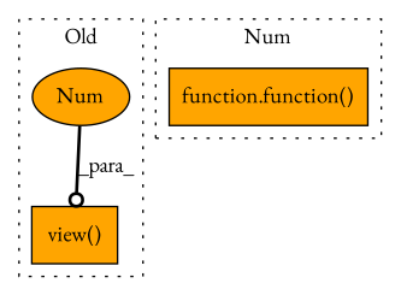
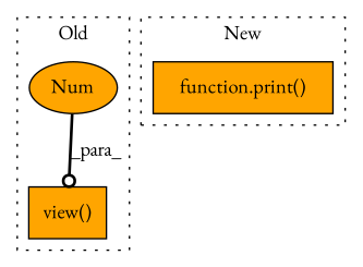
  digraph {
    fontname="EB Garamond"
    node [a=75 shape=box style=filled fillcolor=orange fontname="EB Garamond"]
    n1 [l="7,1" label="view()" s="1671,1691"]
    n2 [a=76 l=2 label=Num s=1689 shape=ellipse]
-   n3 [l="6,1" label="function.function()" s="2415,2439"]
+   n3 [l="6,1" label="function.print()" s="2415,2439"]
    subgraph cluster_1 {
      label=Old
      style=dotted
      n1
      n2
    }
    subgraph cluster_2 {
-     label=Num
+     label=New
      style=dotted
      n3
    }
    n2 -> n1 [label=_para_ style=bold arrowhead=odot fontname="EB Garamond"]
  }
